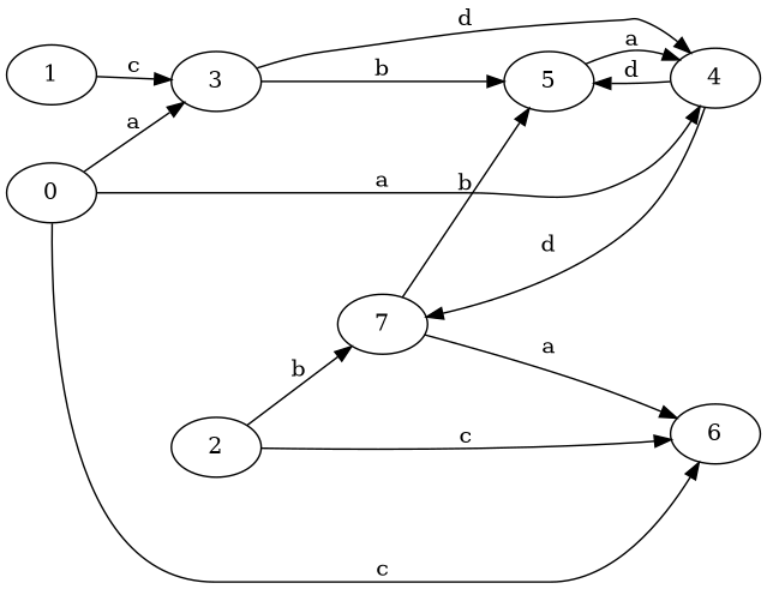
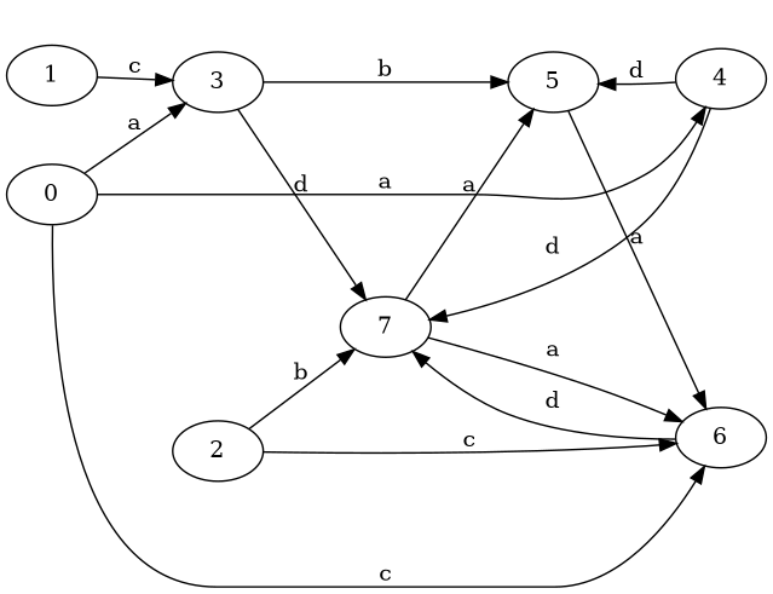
  strict digraph {
    rankdir=LR
    1
    3
    6
    7
    2
    5
    4
    0
    1 -> 3 [label=c]
-   3 -> 4 [label=d]
+   3 -> 7 [label=d]
    3 -> 5 [label=b]
+   6 -> 7 [label=d]
    7 -> 6 [label=a]
-   7 -> 5 [label=b]
+   7 -> 5 [label=a]
    2 -> 6 [label=c]
    2 -> 7 [label=b]
-   5 -> 4 [label=a]
+   5 -> 6 [label=a]
    4 -> 7 [label=d]
    4 -> 5 [label=d]
    0 -> 3 [label=a]
    0 -> 6 [label=c]
    0 -> 4 [label=a]
  }
